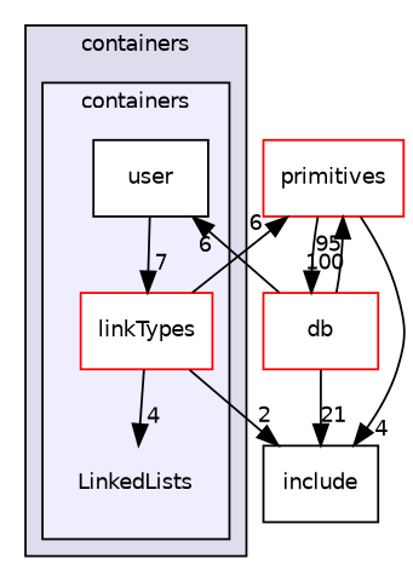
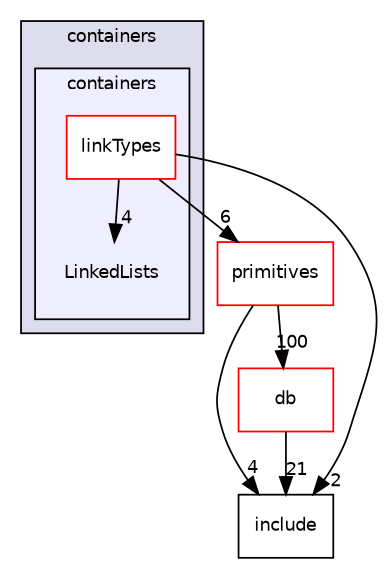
  digraph {
    compound=true
    node [fontname=Helvetica fontsize=10 shape=box color=red]
    edge [headlabel=4 labeldistance=1.5 labelfontname=Helvetica labelfontsize=10]
    n1 [label=LinkedLists shape=plaintext color=""]
    n2 [fillcolor=white label=linkTypes style=filled]
-   n3 [color=black fillcolor=white label=user style=filled]
    n4 [label=primitives]
    n5 [label=include color=""]
    n6 [label=db]
    subgraph cluster_1 {
      bgcolor="#ddddee"
      fontname=Helvetica
      fontsize=10
      label=containers
      pencolor=black
      subgraph cluster_2 {
        bgcolor="#eeeeff"
        fontname=Helvetica
        fontsize=10
        label=containers
        pencolor=black
        n1
        n2
-       n3
      }
    }
    n2 -> n1
    n2 -> n4 [headlabel=6]
    n2 -> n5 [headlabel=2]
-   n3 -> n2 [headlabel=7]
    n4 -> n5
    n4 -> n6 [headlabel=100]
-   n6 -> n3 [headlabel=6]
-   n6 -> n4 [headlabel=95]
    n6 -> n5 [headlabel=21]
  }
